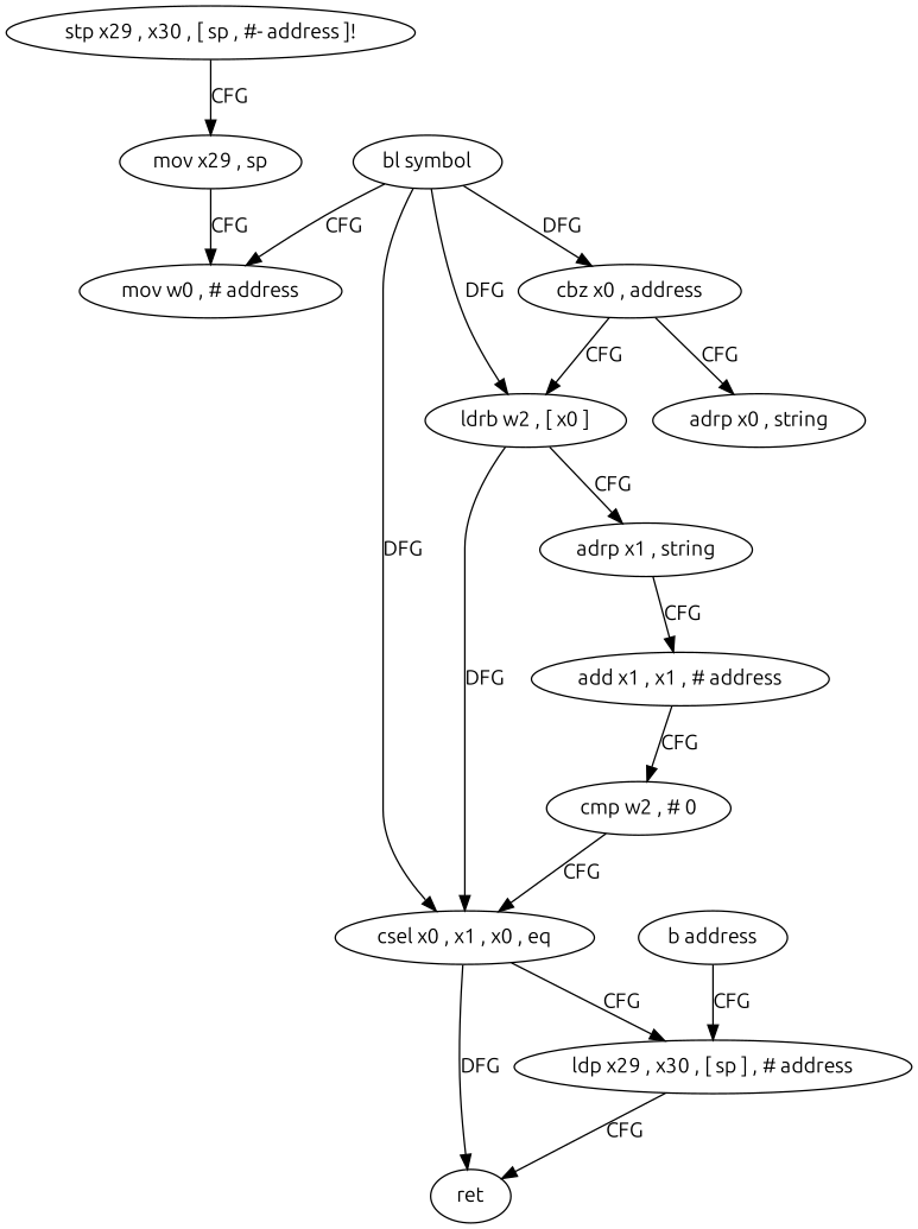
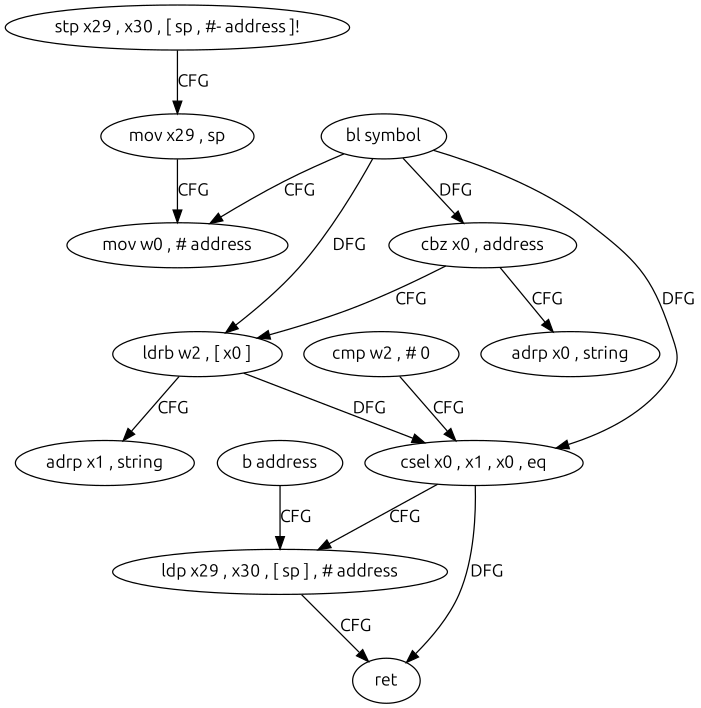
  digraph {
    fontname=Ubuntu
    node [fontname=Ubuntu]
    edge [fontname=Ubuntu]
    n1 [label="stp x29 , x30 , [ sp , #- address ]!"]
    n2 [label="mov x29 , sp"]
    n3 [label="mov w0 , # address"]
    n4 [label="bl symbol"]
    n5 [label="cbz x0 , address"]
    n6 [label="ldrb w2 , [ x0 ]"]
    n7 [label="csel x0 , x1 , x0 , eq"]
    n8 [label="adrp x0 , string"]
    n9 [label="adrp x1 , string"]
    n10 [label=ret]
    n11 [label="ldp x29 , x30 , [ sp ] , # address"]
-   n12 [label="add x1 , x1 , # address"]
    n13 [label="b address"]
    n14 [label="cmp w2 , # 0"]
    n1 -> n2 [label=CFG]
    n2 -> n3 [label=CFG]
    n4 -> n3 [label=CFG]
    n4 -> n5 [label=DFG]
    n4 -> n6 [label=DFG]
    n4 -> n7 [label=DFG]
    n5 -> n6 [label=CFG]
    n5 -> n8 [label=CFG]
    n6 -> n7 [label=DFG]
    n6 -> n9 [label=CFG]
    n7 -> n10 [label=DFG]
    n7 -> n11 [label=CFG]
-   n9 -> n12 [label=CFG]
    n11 -> n10 [label=CFG]
-   n12 -> n14 [label=CFG]
    n13 -> n11 [label=CFG]
    n14 -> n7 [label=CFG]
  }
